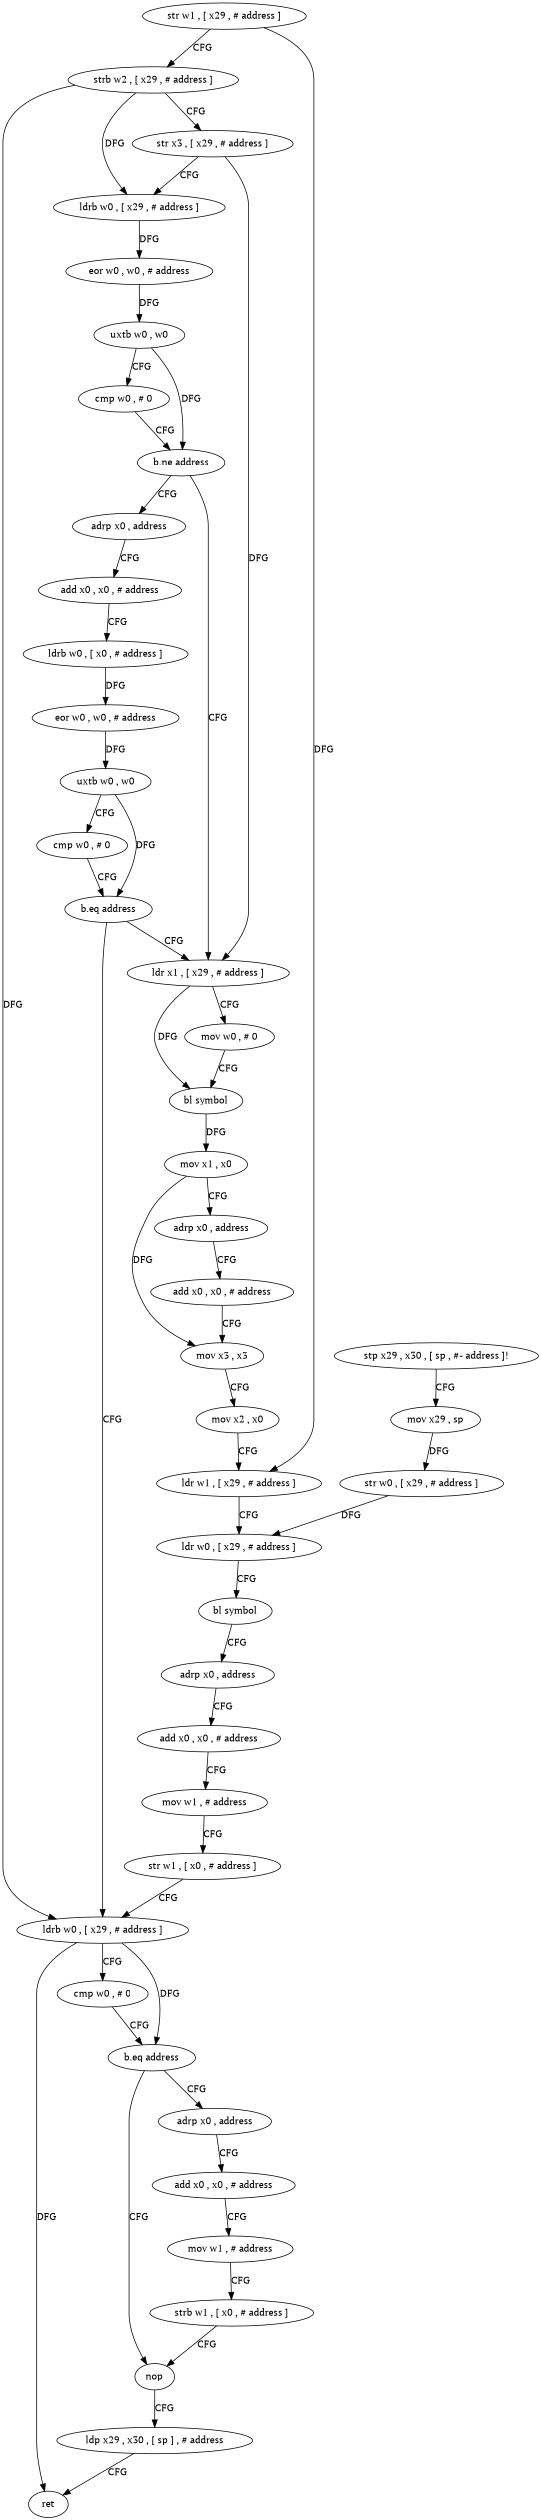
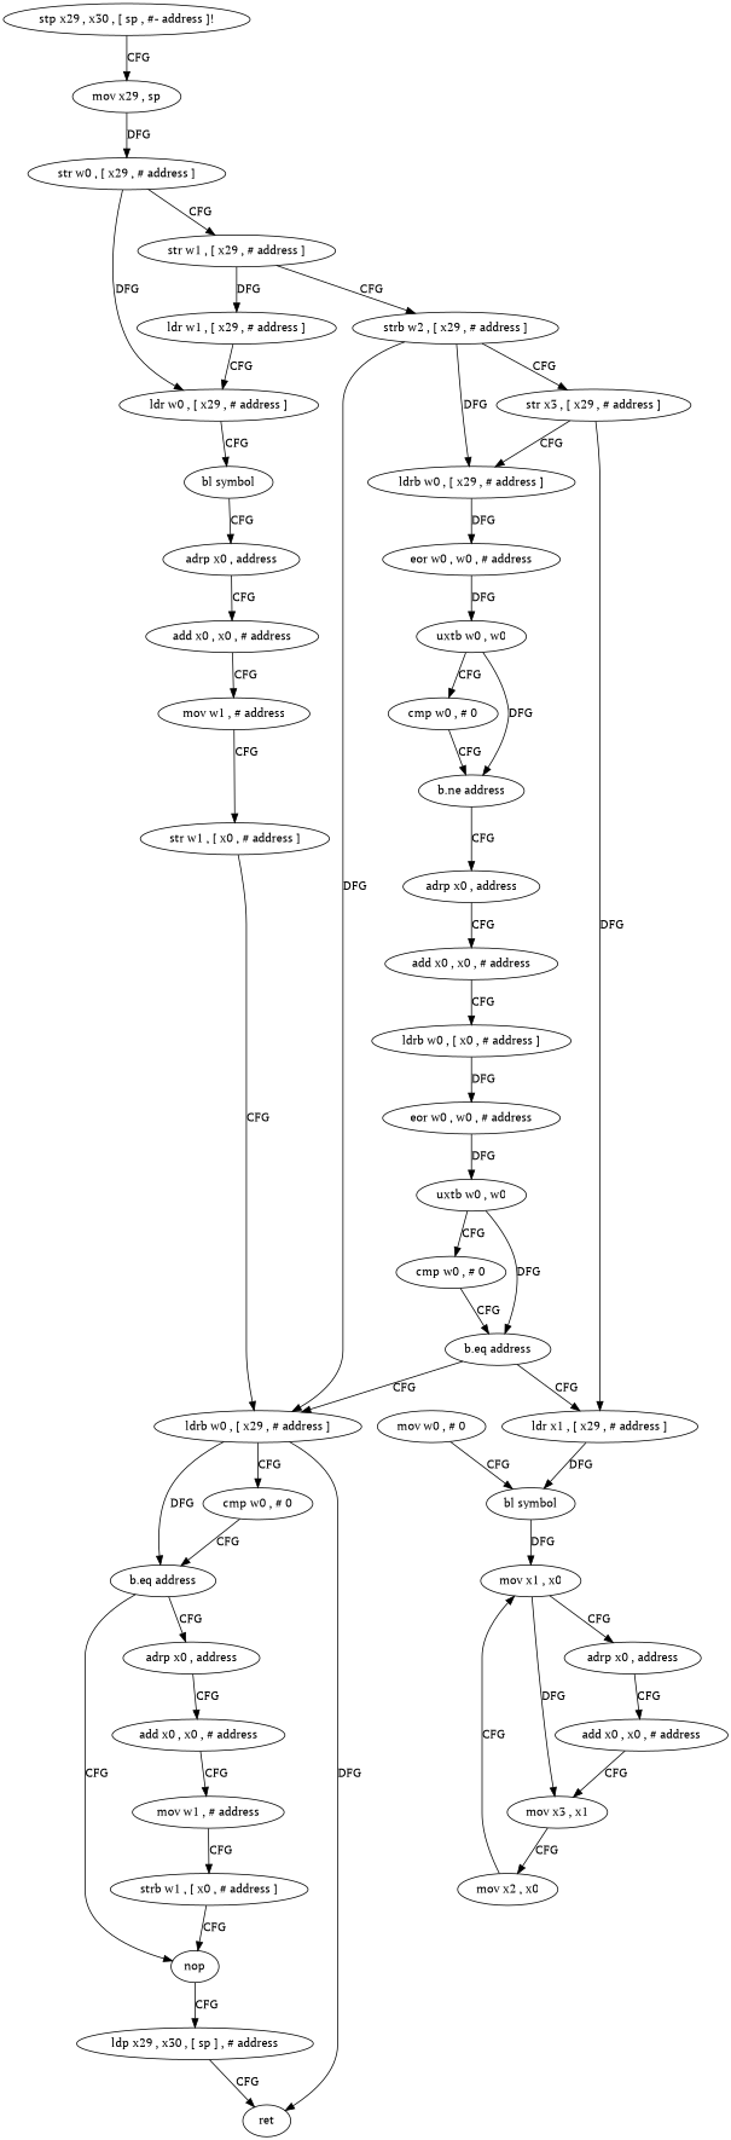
  digraph {
    fontname="PT Serif"
    node [fontname="PT Serif"]
    edge [fontname="PT Serif"]
    n1 [label="stp x29 , x30 , [ sp , #- address ]!"]
    n2 [label="mov x29 , sp"]
    n3 [label="str w0 , [ x29 , # address ]"]
    n4 [label="str w1 , [ x29 , # address ]"]
    n5 [label="ldr w0 , [ x29 , # address ]"]
    n6 [label="strb w2 , [ x29 , # address ]"]
    n7 [label="ldr w1 , [ x29 , # address ]"]
    n8 [label="bl symbol"]
    n9 [label="str x3 , [ x29 , # address ]"]
    n10 [label="ldrb w0 , [ x29 , # address ]"]
    n11 [label="ldrb w0 , [ x29 , # address ]"]
    n12 [label="ldr x1 , [ x29 , # address ]"]
    n13 [label="eor w0 , w0 , # address"]
    n14 [label=ret]
    n15 [label="cmp w0 , # 0"]
    n16 [label="b.eq address"]
    n17 [label="mov w0 , # 0"]
    n18 [label="bl symbol"]
    n19 [label="uxtb w0 , w0"]
    n20 [label="cmp w0 , # 0"]
    n21 [label="b.ne address"]
    n22 [label="adrp x0 , address"]
    n23 [label="add x0 , x0 , # address"]
    n24 [label="mov x1 , x0"]
    n25 [label="ldrb w0 , [ x0 , # address ]"]
    n26 [label="adrp x0 , address"]
-   n27 [label="mov x3 , x3"]
+   n27 [label="mov x3 , x1"]
    n28 [label="add x0 , x0 , # address"]
    n29 [label="mov x2 , x0"]
    n30 [label="adrp x0 , address"]
    n31 [label="add x0 , x0 , # address"]
    n32 [label="mov w1 , # address"]
    n33 [label="str w1 , [ x0 , # address ]"]
    n34 [label=nop]
    n35 [label="adrp x0 , address"]
    n36 [label="eor w0 , w0 , # address"]
    n37 [label="uxtb w0 , w0"]
    n38 [label="cmp w0 , # 0"]
    n39 [label="b.eq address"]
    n40 [label="ldp x29 , x30 , [ sp ] , # address"]
    n41 [label="add x0 , x0 , # address"]
    n42 [label="mov w1 , # address"]
    n43 [label="strb w1 , [ x0 , # address ]"]
    n1 -> n2 [label=CFG]
    n2 -> n3 [label=DFG]
+   n3 -> n4 [label=CFG]
    n3 -> n5 [label=DFG]
    n4 -> n6 [label=CFG]
    n4 -> n7 [label=DFG]
    n5 -> n8 [label=CFG]
    n6 -> n9 [label=CFG]
    n6 -> n10 [label=DFG]
    n6 -> n11 [label=DFG]
    n7 -> n5 [label=CFG]
    n8 -> n30 [label=CFG]
    n9 -> n10 [label=CFG]
    n9 -> n12 [label=DFG]
    n10 -> n13 [label=DFG]
    n11 -> n14 [label=DFG]
    n11 -> n15 [label=CFG]
    n11 -> n16 [label=DFG]
-   n12 -> n17 [label=CFG]
    n12 -> n18 [label=DFG]
    n13 -> n19 [label=DFG]
    n15 -> n16 [label=CFG]
    n16 -> n34 [label=CFG]
    n16 -> n35 [label=CFG]
    n17 -> n18 [label=CFG]
    n18 -> n24 [label=DFG]
    n19 -> n20 [label=CFG]
    n19 -> n21 [label=DFG]
    n20 -> n21 [label=CFG]
-   n21 -> n12 [label=CFG]
    n21 -> n22 [label=CFG]
    n22 -> n23 [label=CFG]
    n23 -> n25 [label=CFG]
    n24 -> n26 [label=CFG]
    n24 -> n27 [label=DFG]
    n25 -> n36 [label=DFG]
    n26 -> n28 [label=CFG]
    n27 -> n29 [label=CFG]
    n28 -> n27 [label=CFG]
-   n29 -> n7 [label=CFG]
+   n29 -> n24 [label=CFG]
    n30 -> n31 [label=CFG]
    n31 -> n32 [label=CFG]
    n32 -> n33 [label=CFG]
    n33 -> n11 [label=CFG]
    n34 -> n40 [label=CFG]
    n35 -> n41 [label=CFG]
    n36 -> n37 [label=DFG]
    n37 -> n38 [label=CFG]
    n37 -> n39 [label=DFG]
    n38 -> n39 [label=CFG]
    n39 -> n11 [label=CFG]
    n39 -> n12 [label=CFG]
    n40 -> n14 [label=CFG]
    n41 -> n42 [label=CFG]
    n42 -> n43 [label=CFG]
    n43 -> n34 [label=CFG]
  }
